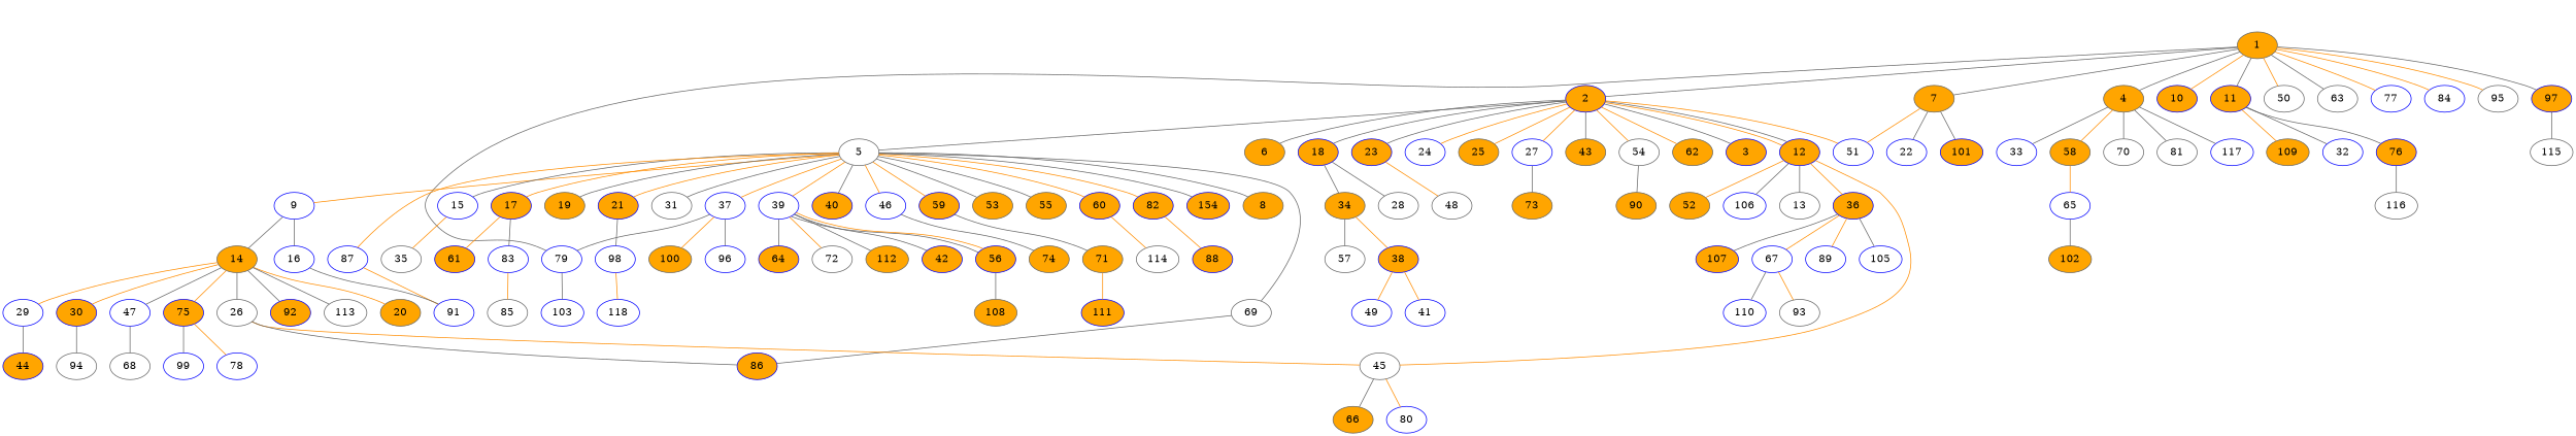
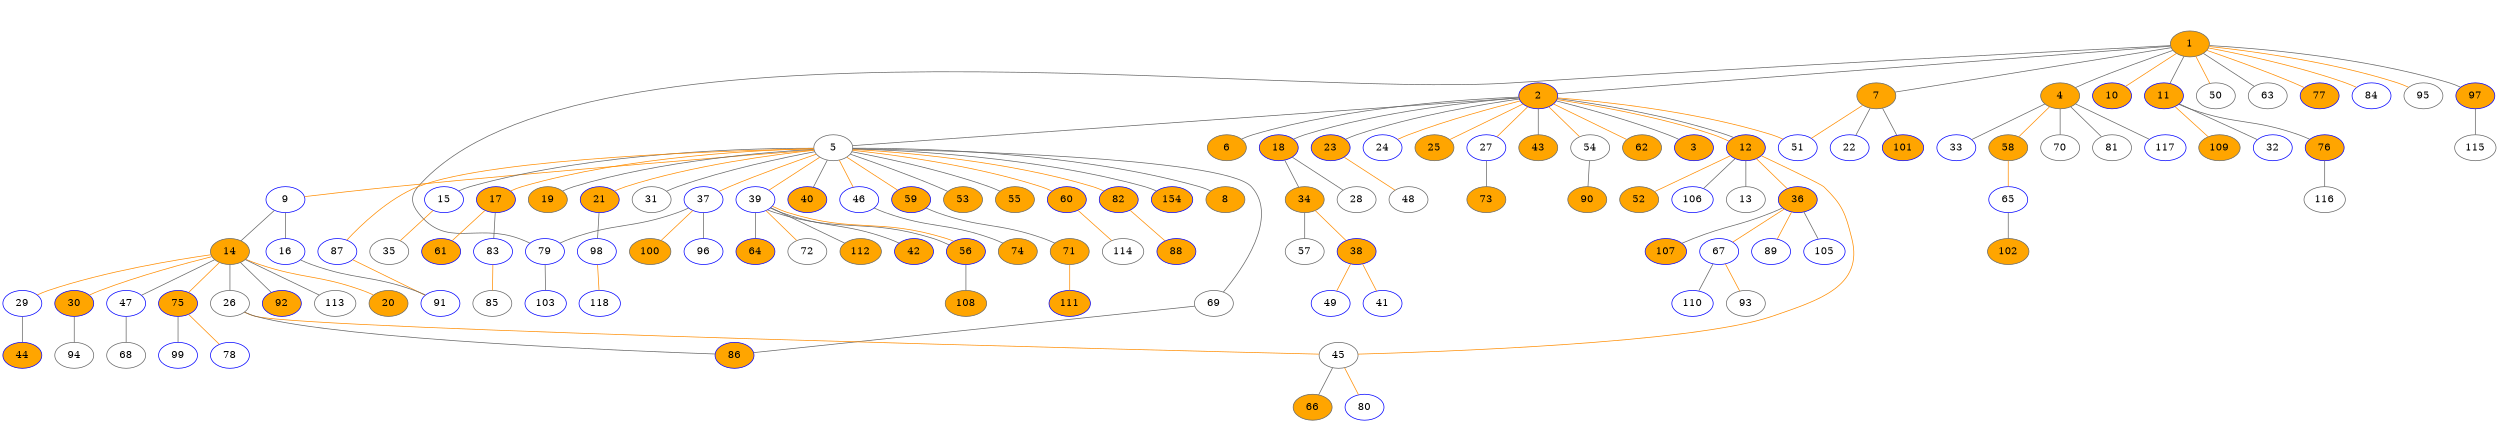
  graph {
    node [color=blue fillcolor=white style=filled]
    edge [color=gray40]
    1 [color=gray40 fillcolor=orange]
    2 [fillcolor=orange]
    4 [color=gray40 fillcolor=orange]
    7 [color=gray40 fillcolor=orange]
    10 [fillcolor=orange]
    11 [fillcolor=orange]
    50 [color=gray40]
    63 [color=gray40]
-   77
+   77 [fillcolor=orange]
    79
    84
    95 [color=gray40]
    97 [fillcolor=orange]
    3 [fillcolor=orange]
    5 [color=gray40]
    6 [color=gray40 fillcolor=orange]
    12 [fillcolor=orange]
    18 [fillcolor=orange]
    23 [fillcolor=orange]
    24
    25 [color=gray40 fillcolor=orange]
    27
    43 [color=gray40 fillcolor=orange]
    51
    54 [color=gray40]
    62 [color=gray40 fillcolor=orange]
    33
    58 [color=gray40 fillcolor=orange]
    70 [color=gray40]
    81 [color=gray40]
    117
    22
    101 [fillcolor=orange]
    32
    76 [fillcolor=orange]
    109 [color=gray40 fillcolor=orange]
    103
    115 [color=gray40]
    8 [color=gray40 fillcolor=orange]
    9
    15
    17 [fillcolor=orange]
    19 [color=gray40 fillcolor=orange]
    21 [fillcolor=orange]
    31 [color=gray40]
    37
    39
    40 [fillcolor=orange]
    46
    53 [color=gray40 fillcolor=orange]
    55 [color=gray40 fillcolor=orange]
    59 [fillcolor=orange]
    60 [fillcolor=orange]
    69 [color=gray40]
    82 [fillcolor=orange]
    87
    n57 [fillcolor=orange label=154]
    13 [color=gray40]
    36 [fillcolor=orange]
    45 [color=gray40]
    52 [color=gray40 fillcolor=orange]
    106
    28 [color=gray40]
    34 [color=gray40 fillcolor=orange]
    48 [color=gray40]
    73 [color=gray40 fillcolor=orange]
    90 [color=gray40 fillcolor=orange]
    65
    14 [color=gray40 fillcolor=orange]
    16
    35 [color=gray40]
    61 [fillcolor=orange]
    83
    98
    96
    100 [color=gray40 fillcolor=orange]
    42 [fillcolor=orange]
    56 [fillcolor=orange]
    64 [fillcolor=orange]
    72 [color=gray40]
    112 [color=gray40 fillcolor=orange]
    74 [color=gray40 fillcolor=orange]
    71 [color=gray40 fillcolor=orange]
    114 [color=gray40]
    86 [fillcolor=orange]
    88 [fillcolor=orange]
    91
    20 [color=gray40 fillcolor=orange]
    26 [color=gray40]
    29
    30 [fillcolor=orange]
    47
    75 [fillcolor=orange]
    92 [fillcolor=orange]
    113 [color=gray40]
    116 [color=gray40]
    67
    89
    105
    107 [fillcolor=orange]
    66 [color=gray40 fillcolor=orange]
    80
    44 [fillcolor=orange]
    94 [color=gray40]
    68 [color=gray40]
    78
    99
    85 [color=gray40]
    38 [fillcolor=orange]
    57 [color=gray40]
    118
    41
    49
    93 [color=gray40]
    110
    108 [color=gray40 fillcolor=orange]
    102 [color=gray40 fillcolor=orange]
    111 [fillcolor=orange]
    1 -- 2
    1 -- 4
    1 -- 7
    1 -- 10 [color=darkorange]
    1 -- 11
    1 -- 50 [color=darkorange]
    1 -- 63
    1 -- 77 [color=darkorange]
    1 -- 79
    1 -- 84 [color=darkorange]
    1 -- 95 [color=darkorange]
    1 -- 97
    2 -- 3
    2 -- 5
    2 -- 6
    2 -- 12 [color=darkorange]
    2 -- 12
    2 -- 18
    2 -- 23
    2 -- 24 [color=darkorange]
    2 -- 25 [color=darkorange]
    2 -- 27 [color=darkorange]
    2 -- 43
    2 -- 51 [color=darkorange]
    2 -- 54 [color=darkorange]
    2 -- 62 [color=darkorange]
    4 -- 33
    4 -- 58 [color=darkorange]
    4 -- 70
    4 -- 81
    4 -- 117
    7 -- 51 [color=darkorange]
    7 -- 22
    7 -- 101
    11 -- 32
    11 -- 76
    11 -- 109 [color=darkorange]
    79 -- 103
    97 -- 115
    5 -- 8
    5 -- 9 [color=darkorange]
    5 -- 15
    5 -- 17 [color=darkorange]
    5 -- 19
    5 -- 21 [color=darkorange]
    5 -- 31
    5 -- 37 [color=darkorange]
    5 -- 39 [color=darkorange]
    5 -- 40
    5 -- 46 [color=darkorange]
    5 -- 53
    5 -- 55
    5 -- 59 [color=darkorange]
    5 -- 60 [color=darkorange]
    5 -- 69
    5 -- 82 [color=darkorange]
    5 -- 87 [color=darkorange]
    5 -- n57
    12 -- 13
    12 -- 36 [color=darkorange]
    12 -- 45 [color=darkorange]
    12 -- 52 [color=darkorange]
    12 -- 106
    18 -- 28
    18 -- 34
    23 -- 48 [color=darkorange]
    27 -- 73
    54 -- 90
    58 -- 65 [color=darkorange]
    76 -- 116
    9 -- 14
    9 -- 16
    15 -- 35 [color=darkorange]
    17 -- 61 [color=darkorange]
    17 -- 83
    21 -- 98
    37 -- 79
    37 -- 96
    37 -- 100 [color=darkorange]
    39 -- 42
    39 -- 56
    39 -- 56 [color=darkorange]
    39 -- 64
    39 -- 72 [color=darkorange]
    39 -- 112
    46 -- 74
    59 -- 71
    60 -- 114 [color=darkorange]
    69 -- 86
    82 -- 88 [color=darkorange]
    87 -- 91 [color=darkorange]
    36 -- 67 [color=darkorange]
    36 -- 89 [color=darkorange]
    36 -- 105
    36 -- 107
    45 -- 66
    45 -- 80 [color=darkorange]
    34 -- 38 [color=darkorange]
    34 -- 57
    65 -- 102
    14 -- 20 [color=darkorange]
    14 -- 26
    14 -- 29 [color=darkorange]
    14 -- 30 [color=darkorange]
    14 -- 47
    14 -- 75 [color=darkorange]
    14 -- 92
    14 -- 113
    16 -- 91
    83 -- 85 [color=darkorange]
    98 -- 118 [color=darkorange]
    56 -- 108
    71 -- 111 [color=darkorange]
    26 -- 45 [color=darkorange]
    26 -- 86
    29 -- 44
    30 -- 94
    47 -- 68
    75 -- 78 [color=darkorange]
    75 -- 99
    67 -- 93 [color=darkorange]
    67 -- 110
    38 -- 41 [color=darkorange]
    38 -- 49 [color=darkorange]
  }
